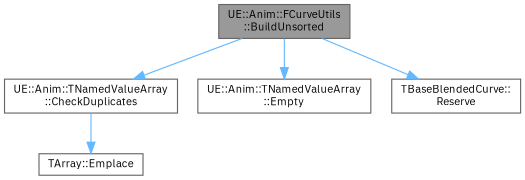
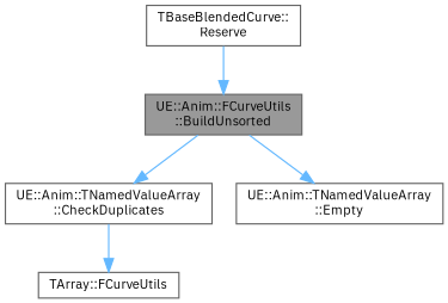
  digraph {
    fontname="IBM Plex Sans"
    rankdir=TB
    node [color=grey40 fillcolor=white fontname="IBM Plex Sans" fontsize=10 shape=box style=filled]
    edge [color=steelblue1 fontname="IBM Plex Sans" fontsize=10 labelfontname=Helvetica labelfontsize=10 style=solid]
    n1 [color=gray40 fillcolor=grey60 fontcolor=black height=0.2 label="UE::Anim::FCurveUtils\l::BuildUnsorted" width=0.4]
    n2 [height=0.2 label="UE::Anim::TNamedValueArray\l::CheckDuplicates" width=0.4]
    n3 [height=0.2 label="UE::Anim::TNamedValueArray\l::Empty" width=0.4]
    n4 [height=0.2 label="TBaseBlendedCurve::\lReserve" width=0.4]
-   n5 [height=0.2 label="TArray::Emplace" width=0.4]
+   n5 [height=0.2 label="TArray::FCurveUtils" width=0.4]
    n1 -> n2
    n1 -> n3
-   n1 -> n4
+   n4 -> n1
    n2 -> n5
  }
